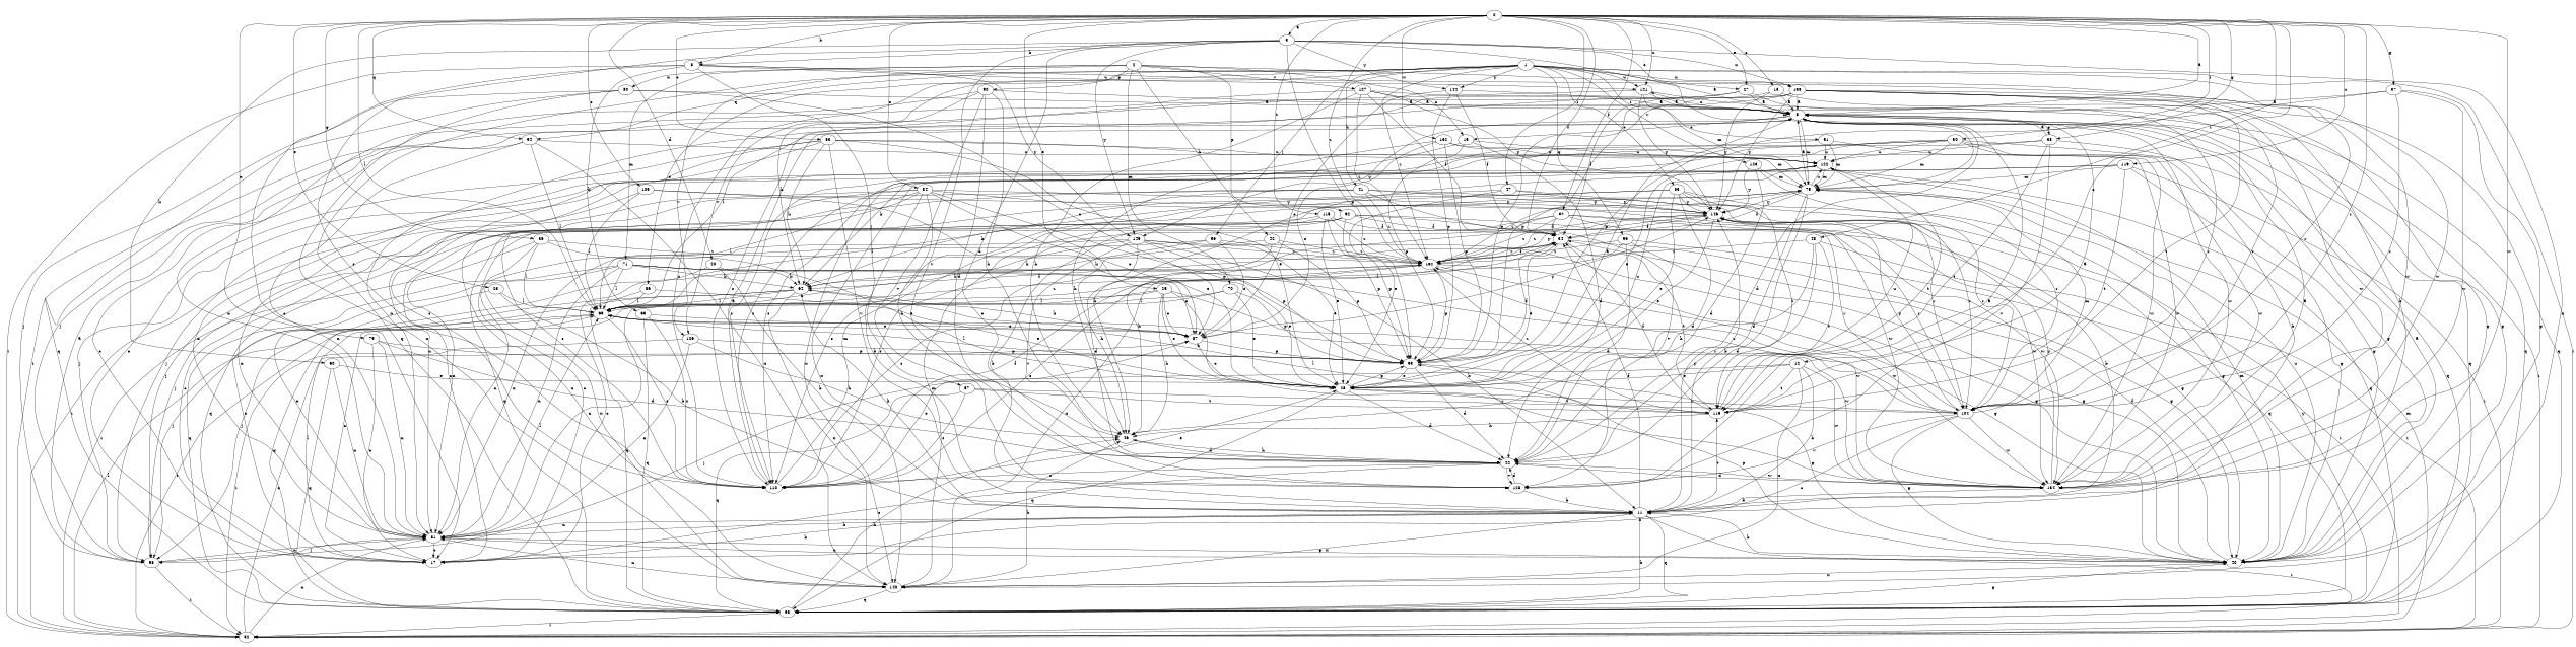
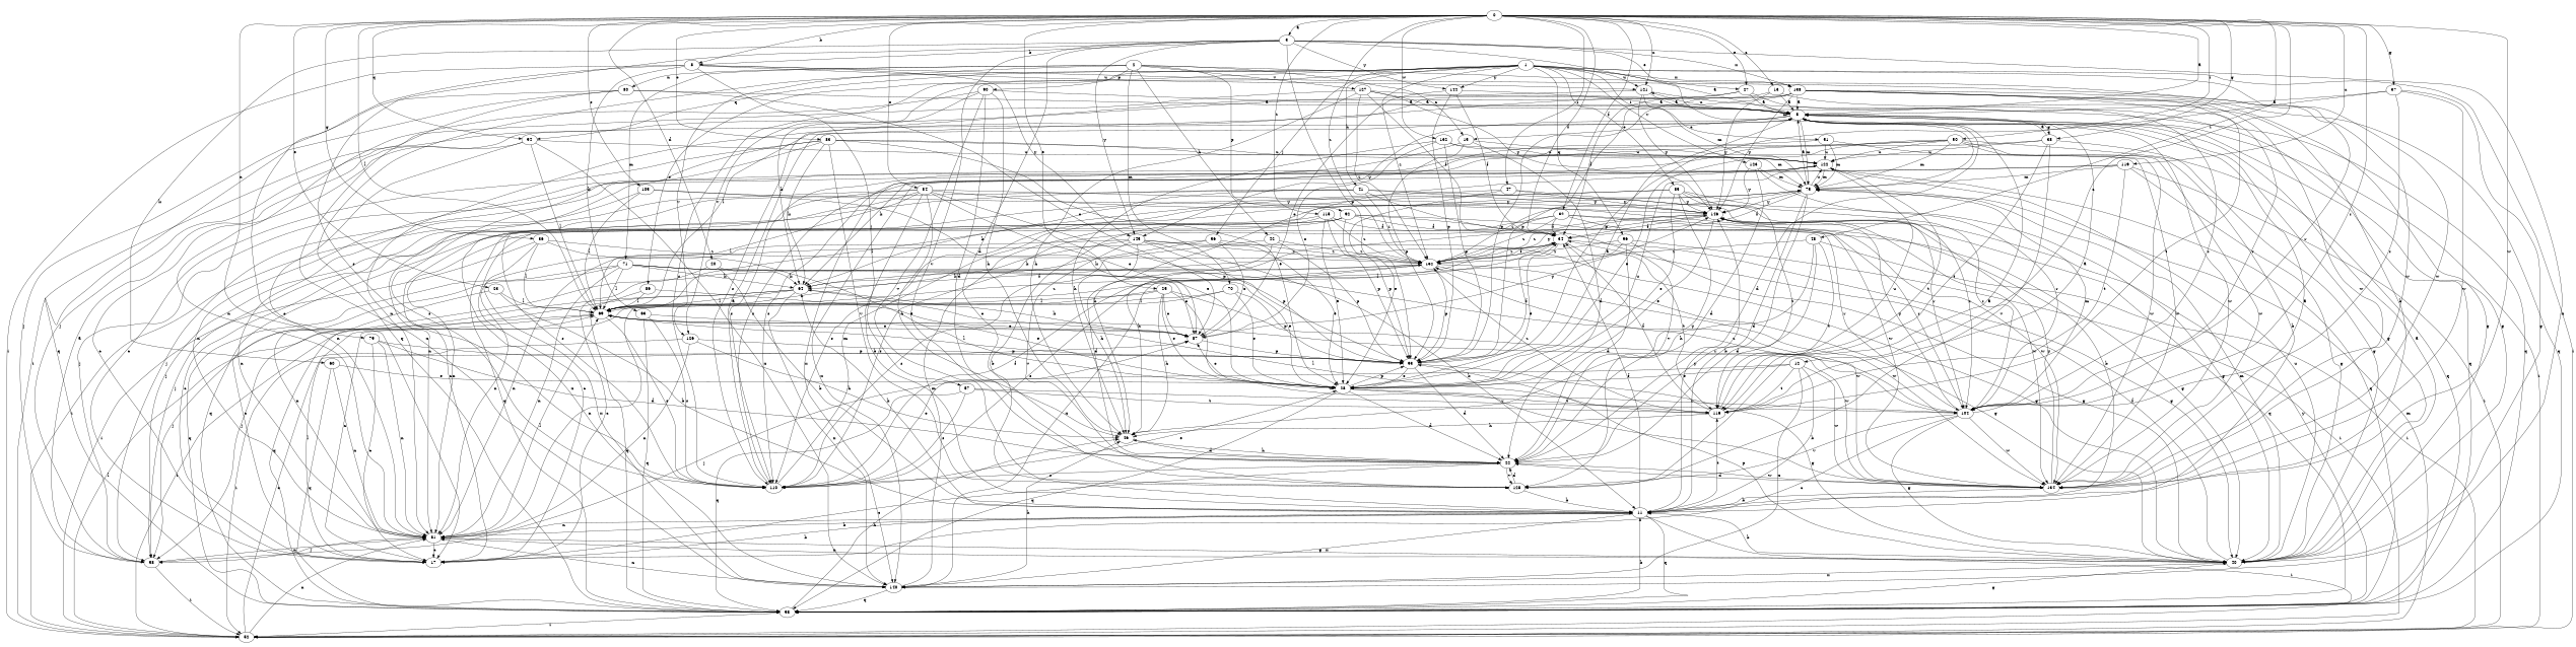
  strict digraph {
    0
    3
    5
    8
    12
    13
    20
    23
    25
    27
    32
    34
    36
    37
    38
    47
    48
    50
    69
    79
    83
    84
    94
    104
    105
    115
    119
    121
    132
    134
    152
    110
    138
    144
    22
    60
    75
    93
    128
    140
    145
    52
    98
    15
    40
    17
    57
    63
    11
    116
    28
    58
    146
    64
    81
    46
    87
    122
    1
    41
    51
    56
    85
    86
    96
    123
    126
    2
    42
    70
    71
    80
    90
    92
    127
    0 -> 3 [label=a]
    0 -> 5 [label=a]
    0 -> 8 [label=b]
    0 -> 12 [label=c]
    0 -> 13 [label=c]
    0 -> 20 [label=d]
    0 -> 23 [label=e]
    0 -> 25 [label=e]
    0 -> 27 [label=e]
    0 -> 32 [label=f]
    0 -> 34 [label=f]
    0 -> 36 [label=g]
    0 -> 37 [label=g]
    0 -> 38 [label=g]
    0 -> 47 [label=i]
    0 -> 48 [label=i]
    0 -> 50 [label=i]
    0 -> 69 [label=l]
    0 -> 79 [label=n]
    0 -> 83 [label=o]
    0 -> 84 [label=o]
    0 -> 94 [label=q]
    0 -> 104 [label=r]
    0 -> 105 [label=s]
    0 -> 115 [label=t]
    0 -> 119 [label=u]
    0 -> 121 [label=u]
    0 -> 132 [label=w]
    0 -> 134 [label=w]
    0 -> 152 [label=z]
    3 -> 8 [label=b]
    3 -> 27 [label=e]
    3 -> 110 [label=s]
    3 -> 138 [label=x]
    3 -> 144 [label=y]
    3 -> 22 [label=d]
    3 -> 60 [label=k]
    3 -> 75 [label=m]
    3 -> 93 [label=p]
    3 -> 128 [label=v]
    3 -> 140 [label=x]
    3 -> 145 [label=y]
    5 -> 38 [label=g]
    5 -> 121 [label=u]
    5 -> 134 [label=w]
    5 -> 22 [label=d]
    5 -> 75 [label=m]
    5 -> 145 [label=y]
    5 -> 52 [label=i]
    5 -> 98 [label=q]
    5 -> 15 [label=c]
    5 -> 40 [label=g]
    8 -> 121 [label=u]
    8 -> 134 [label=w]
    8 -> 145 [label=y]
    8 -> 52 [label=i]
    8 -> 17 [label=c]
    8 -> 57 [label=j]
    8 -> 63 [label=k]
    12 -> 134 [label=w]
    12 -> 140 [label=x]
    12 -> 11 [label=b]
    12 -> 116 [label=t]
    12 -> 28 [label=e]
    12 -> 58 [label=j]
    13 -> 5 [label=a]
    13 -> 93 [label=p]
    13 -> 11 [label=b]
    13 -> 146 [label=y]
    20 -> 11 [label=b]
    20 -> 64 [label=k]
    20 -> 81 [label=n]
    23 -> 69 [label=l]
    23 -> 11 [label=b]
    23 -> 58 [label=j]
    25 -> 69 [label=l]
    25 -> 104 [label=r]
    25 -> 134 [label=w]
    25 -> 17 [label=c]
    25 -> 28 [label=e]
    25 -> 46 [label=h]
    25 -> 87 [label=o]
    27 -> 5 [label=a]
    27 -> 34 [label=f]
    27 -> 69 [label=l]
    27 -> 40 [label=g]
    32 -> 34 [label=f]
    32 -> 104 [label=r]
    32 -> 134 [label=w]
    32 -> 152 [label=z]
    32 -> 110 [label=s]
    32 -> 11 [label=b]
    32 -> 81 [label=n]
    34 -> 152 [label=z]
    34 -> 140 [label=x]
    34 -> 40 [label=g]
    34 -> 116 [label=t]
    34 -> 28 [label=e]
    36 -> 69 [label=l]
    36 -> 152 [label=z]
    36 -> 140 [label=x]
    36 -> 52 [label=i]
    36 -> 28 [label=e]
    37 -> 5 [label=a]
    37 -> 104 [label=r]
    37 -> 134 [label=w]
    37 -> 93 [label=p]
    37 -> 40 [label=g]
    38 -> 5 [label=a]
    38 -> 110 [label=s]
    38 -> 128 [label=v]
    38 -> 40 [label=g]
    38 -> 116 [label=t]
    38 -> 122 [label=u]
    47 -> 104 [label=r]
    47 -> 28 [label=e]
    47 -> 146 [label=y]
    47 -> 64 [label=k]
    48 -> 152 [label=z]
    48 -> 22 [label=d]
    48 -> 52 [label=i]
    48 -> 116 [label=t]
    48 -> 46 [label=h]
    50 -> 134 [label=w]
    50 -> 110 [label=s]
    50 -> 75 [label=m]
    50 -> 98 [label=q]
    50 -> 11 [label=b]
    50 -> 28 [label=e]
    50 -> 64 [label=k]
    50 -> 122 [label=u]
    69 -> 34 [label=f]
    69 -> 134 [label=w]
    69 -> 152 [label=z]
    69 -> 110 [label=s]
    69 -> 52 [label=i]
    69 -> 87 [label=o]
    79 -> 22 [label=d]
    79 -> 93 [label=p]
    79 -> 17 [label=c]
    79 -> 81 [label=n]
    83 -> 110 [label=s]
    83 -> 75 [label=m]
    83 -> 128 [label=v]
    83 -> 17 [label=c]
    83 -> 28 [label=e]
    83 -> 64 [label=k]
    83 -> 81 [label=n]
    83 -> 122 [label=u]
    84 -> 69 [label=l]
    84 -> 134 [label=w]
    84 -> 110 [label=s]
    84 -> 93 [label=p]
    84 -> 140 [label=x]
    84 -> 52 [label=i]
    84 -> 11 [label=b]
    84 -> 146 [label=y]
    84 -> 46 [label=h]
    84 -> 87 [label=o]
    94 -> 69 [label=l]
    94 -> 140 [label=x]
    94 -> 17 [label=c]
    94 -> 81 [label=n]
    94 -> 122 [label=u]
    104 -> 134 [label=w]
    104 -> 152 [label=z]
    104 -> 75 [label=m]
    104 -> 128 [label=v]
    104 -> 40 [label=g]
    104 -> 17 [label=c]
    104 -> 146 [label=y]
    105 -> 69 [label=l]
    105 -> 28 [label=e]
    105 -> 146 [label=y]
    105 -> 81 [label=n]
    115 -> 34 [label=f]
    115 -> 152 [label=z]
    115 -> 93 [label=p]
    115 -> 17 [label=c]
    115 -> 11 [label=b]
    115 -> 28 [label=e]
    119 -> 75 [label=m]
    119 -> 52 [label=i]
    119 -> 40 [label=g]
    119 -> 116 [label=t]
    119 -> 58 [label=j]
    119 -> 81 [label=n]
    121 -> 5 [label=a]
    121 -> 110 [label=s]
    121 -> 75 [label=m]
    121 -> 98 [label=q]
    121 -> 146 [label=y]
    132 -> 134 [label=w]
    132 -> 93 [label=p]
    132 -> 46 [label=h]
    132 -> 87 [label=o]
    132 -> 122 [label=u]
    134 -> 5 [label=a]
    134 -> 22 [label=d]
    134 -> 11 [label=b]
    134 -> 146 [label=y]
    152 -> 34 [label=f]
    152 -> 134 [label=w]
    152 -> 110 [label=s]
    152 -> 93 [label=p]
    152 -> 40 [label=g]
    152 -> 17 [label=c]
    152 -> 146 [label=y]
    152 -> 64 [label=k]
    110 -> 5 [label=a]
    110 -> 34 [label=f]
    110 -> 75 [label=m]
    110 -> 28 [label=e]
    110 -> 87 [label=o]
    138 -> 5 [label=a]
    138 -> 104 [label=r]
    138 -> 134 [label=w]
    138 -> 93 [label=p]
    138 -> 98 [label=q]
    138 -> 40 [label=g]
    138 -> 116 [label=t]
    138 -> 58 [label=j]
    138 -> 146 [label=y]
    138 -> 81 [label=n]
    144 -> 5 [label=a]
    144 -> 34 [label=f]
    144 -> 93 [label=p]
    144 -> 87 [label=o]
    22 -> 134 [label=w]
    22 -> 110 [label=s]
    22 -> 128 [label=v]
    22 -> 17 [label=c]
    22 -> 46 [label=h]
    60 -> 98 [label=q]
    60 -> 28 [label=e]
    60 -> 81 [label=n]
    75 -> 5 [label=a]
    75 -> 34 [label=f]
    75 -> 152 [label=z]
    75 -> 22 [label=d]
    75 -> 11 [label=b]
    75 -> 146 [label=y]
    75 -> 122 [label=u]
    93 -> 34 [label=f]
    93 -> 69 [label=l]
    93 -> 22 [label=d]
    93 -> 40 [label=g]
    93 -> 28 [label=e]
    128 -> 5 [label=a]
    128 -> 22 [label=d]
    128 -> 11 [label=b]
    140 -> 75 [label=m]
    140 -> 98 [label=q]
    140 -> 81 [label=n]
    140 -> 46 [label=h]
    145 -> 152 [label=z]
    145 -> 93 [label=p]
    145 -> 128 [label=v]
    145 -> 40 [label=g]
    145 -> 11 [label=b]
    145 -> 64 [label=k]
    145 -> 81 [label=n]
    145 -> 46 [label=h]
    52 -> 69 [label=l]
    52 -> 75 [label=m]
    52 -> 81 [label=n]
    52 -> 87 [label=o]
    98 -> 52 [label=i]
    98 -> 40 [label=g]
    98 -> 11 [label=b]
    98 -> 146 [label=y]
    98 -> 46 [label=h]
    15 -> 22 [label=d]
    15 -> 93 [label=p]
    15 -> 140 [label=x]
    15 -> 122 [label=u]
    40 -> 5 [label=a]
    40 -> 34 [label=f]
    40 -> 75 [label=m]
    40 -> 93 [label=p]
    40 -> 140 [label=x]
    40 -> 11 [label=b]
    40 -> 81 [label=n]
    40 -> 122 [label=u]
    17 -> 69 [label=l]
    17 -> 11 [label=b]
    57 -> 104 [label=r]
    57 -> 110 [label=s]
    57 -> 98 [label=q]
    57 -> 116 [label=t]
    63 -> 110 [label=s]
    63 -> 98 [label=q]
    63 -> 87 [label=o]
    11 -> 34 [label=f]
    11 -> 140 [label=x]
    11 -> 52 [label=i]
    11 -> 98 [label=q]
    11 -> 116 [label=t]
    11 -> 146 [label=y]
    11 -> 64 [label=k]
    11 -> 81 [label=n]
    116 -> 5 [label=a]
    116 -> 34 [label=f]
    116 -> 69 [label=l]
    116 -> 152 [label=z]
    116 -> 46 [label=h]
    116 -> 122 [label=u]
    28 -> 5 [label=a]
    28 -> 104 [label=r]
    28 -> 22 [label=d]
    28 -> 93 [label=p]
    28 -> 98 [label=q]
    28 -> 116 [label=t]
    28 -> 87 [label=o]
    28 -> 122 [label=u]
    58 -> 5 [label=a]
    58 -> 52 [label=i]
    58 -> 81 [label=n]
    146 -> 34 [label=f]
    146 -> 134 [label=w]
    146 -> 152 [label=z]
    146 -> 98 [label=q]
    146 -> 28 [label=e]
    146 -> 46 [label=h]
    64 -> 69 [label=l]
    64 -> 140 [label=x]
    64 -> 98 [label=q]
    64 -> 58 [label=j]
    64 -> 87 [label=o]
    81 -> 69 [label=l]
    81 -> 40 [label=g]
    81 -> 17 [label=c]
    81 -> 11 [label=b]
    81 -> 58 [label=j]
    46 -> 22 [label=d]
    87 -> 93 [label=p]
    87 -> 146 [label=y]
    87 -> 64 [label=k]
    122 -> 75 [label=m]
    122 -> 140 [label=x]
    122 -> 98 [label=q]
    122 -> 116 [label=t]
    122 -> 58 [label=j]
    122 -> 46 [label=h]
    1 -> 5 [label=a]
    1 -> 94 [label=q]
    1 -> 121 [label=u]
    1 -> 134 [label=w]
    1 -> 152 [label=z]
    1 -> 110 [label=s]
    1 -> 138 [label=x]
    1 -> 144 [label=y]
    1 -> 52 [label=i]
    1 -> 98 [label=q]
    1 -> 41 [label=h]
    1 -> 51 [label=i]
    1 -> 56 [label=j]
    1 -> 85 [label=o]
    1 -> 86 [label=o]
    1 -> 96 [label=q]
    1 -> 123 [label=v]
    1 -> 126 [label=v]
    41 -> 104 [label=r]
    41 -> 152 [label=z]
    41 -> 128 [label=v]
    41 -> 98 [label=q]
    41 -> 17 [label=c]
    41 -> 58 [label=j]
    41 -> 146 [label=y]
    51 -> 134 [label=w]
    51 -> 110 [label=s]
    51 -> 75 [label=m]
    51 -> 122 [label=u]
    56 -> 152 [label=z]
    56 -> 28 [label=e]
    56 -> 64 [label=k]
    56 -> 81 [label=n]
    56 -> 87 [label=o]
    85 -> 69 [label=l]
    85 -> 104 [label=r]
    85 -> 110 [label=s]
-   85 -> 22 [label=d]
+   85 -> 22 [label=y]
    85 -> 40 [label=g]
    85 -> 116 [label=t]
    85 -> 28 [label=e]
    85 -> 146 [label=y]
    86 -> 69 [label=l]
    86 -> 98 [label=q]
    86 -> 28 [label=e]
    96 -> 69 [label=l]
    96 -> 152 [label=z]
    96 -> 22 [label=d]
    96 -> 52 [label=i]
    96 -> 40 [label=g]
    123 -> 104 [label=r]
    123 -> 22 [label=d]
    123 -> 75 [label=m]
    123 -> 146 [label=y]
    126 -> 93 [label=p]
    126 -> 52 [label=i]
    126 -> 81 [label=n]
    126 -> 46 [label=h]
    2 -> 104 [label=r]
    2 -> 15 [label=c]
    2 -> 126 [label=v]
    2 -> 42 [label=h]
    2 -> 70 [label=m]
    2 -> 71 [label=m]
    2 -> 80 [label=n]
    2 -> 90 [label=p]
    2 -> 92 [label=p]
    2 -> 127 [label=v]
    42 -> 152 [label=z]
    42 -> 110 [label=s]
    42 -> 22 [label=d]
    42 -> 93 [label=p]
    70 -> 69 [label=l]
    70 -> 93 [label=p]
    70 -> 28 [label=e]
    70 -> 81 [label=n]
    71 -> 69 [label=l]
    71 -> 134 [label=w]
    71 -> 98 [label=q]
    71 -> 17 [label=c]
    71 -> 28 [label=e]
    71 -> 64 [label=k]
    71 -> 81 [label=n]
    71 -> 87 [label=o]
    80 -> 5 [label=a]
    80 -> 140 [label=x]
    80 -> 98 [label=q]
    80 -> 58 [label=j]
    80 -> 87 [label=o]
    90 -> 5 [label=a]
    90 -> 22 [label=d]
    90 -> 128 [label=v]
    90 -> 64 [label=k]
    90 -> 81 [label=n]
    90 -> 46 [label=h]
    92 -> 34 [label=f]
    92 -> 104 [label=r]
    92 -> 93 [label=p]
    92 -> 98 [label=q]
    92 -> 40 [label=g]
    92 -> 17 [label=c]
    92 -> 58 [label=j]
    127 -> 5 [label=a]
    127 -> 34 [label=f]
    127 -> 104 [label=r]
    127 -> 152 [label=z]
    127 -> 52 [label=i]
    127 -> 146 [label=y]
    127 -> 46 [label=h]
  }
